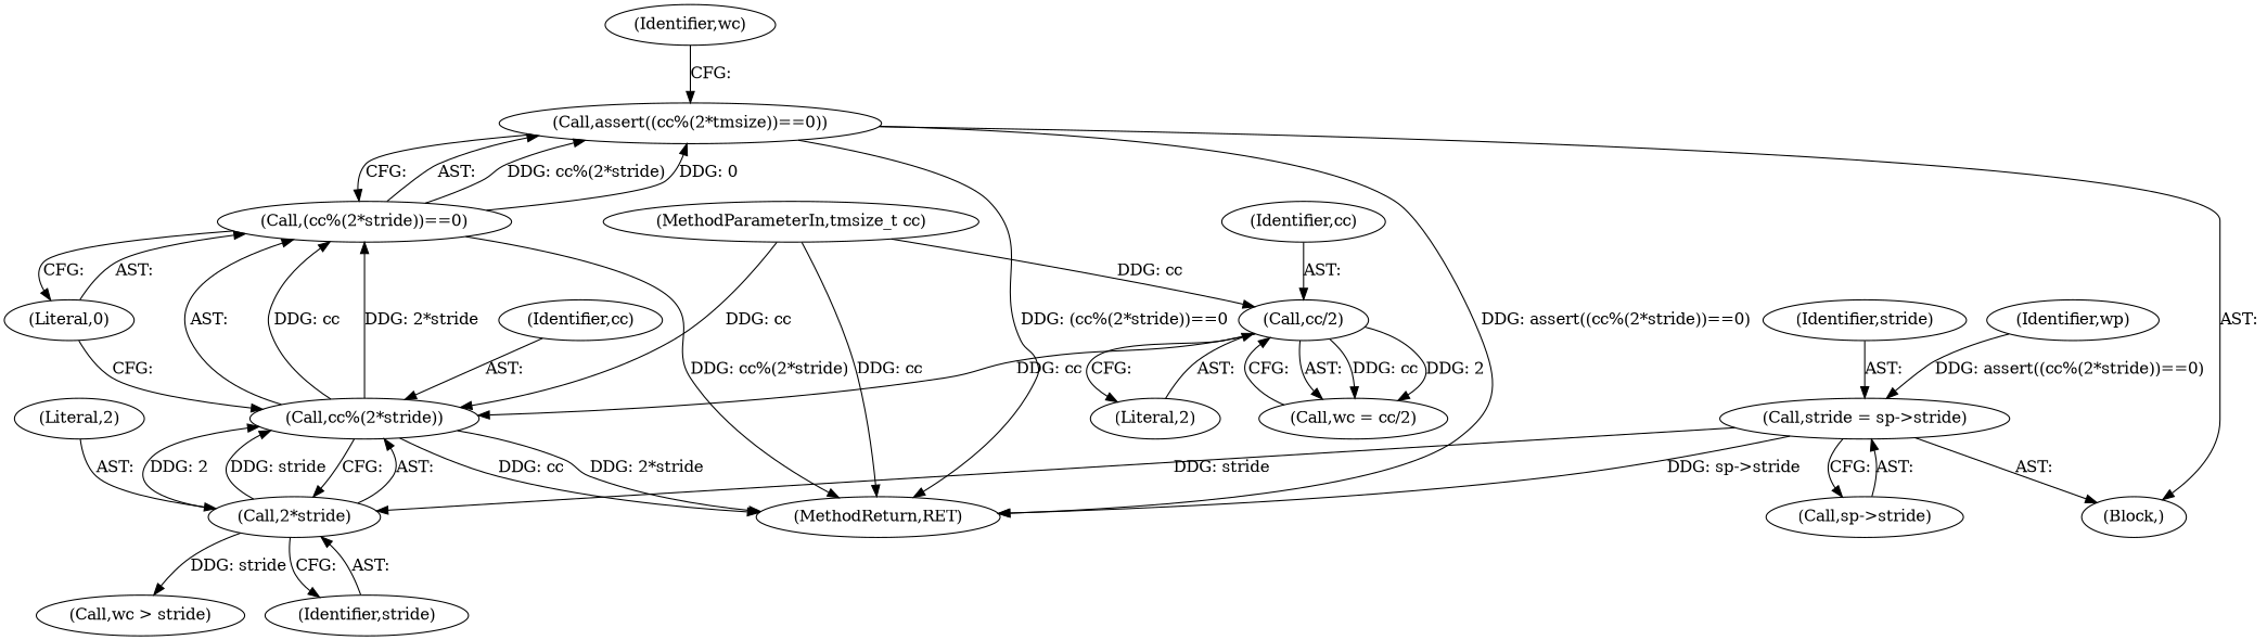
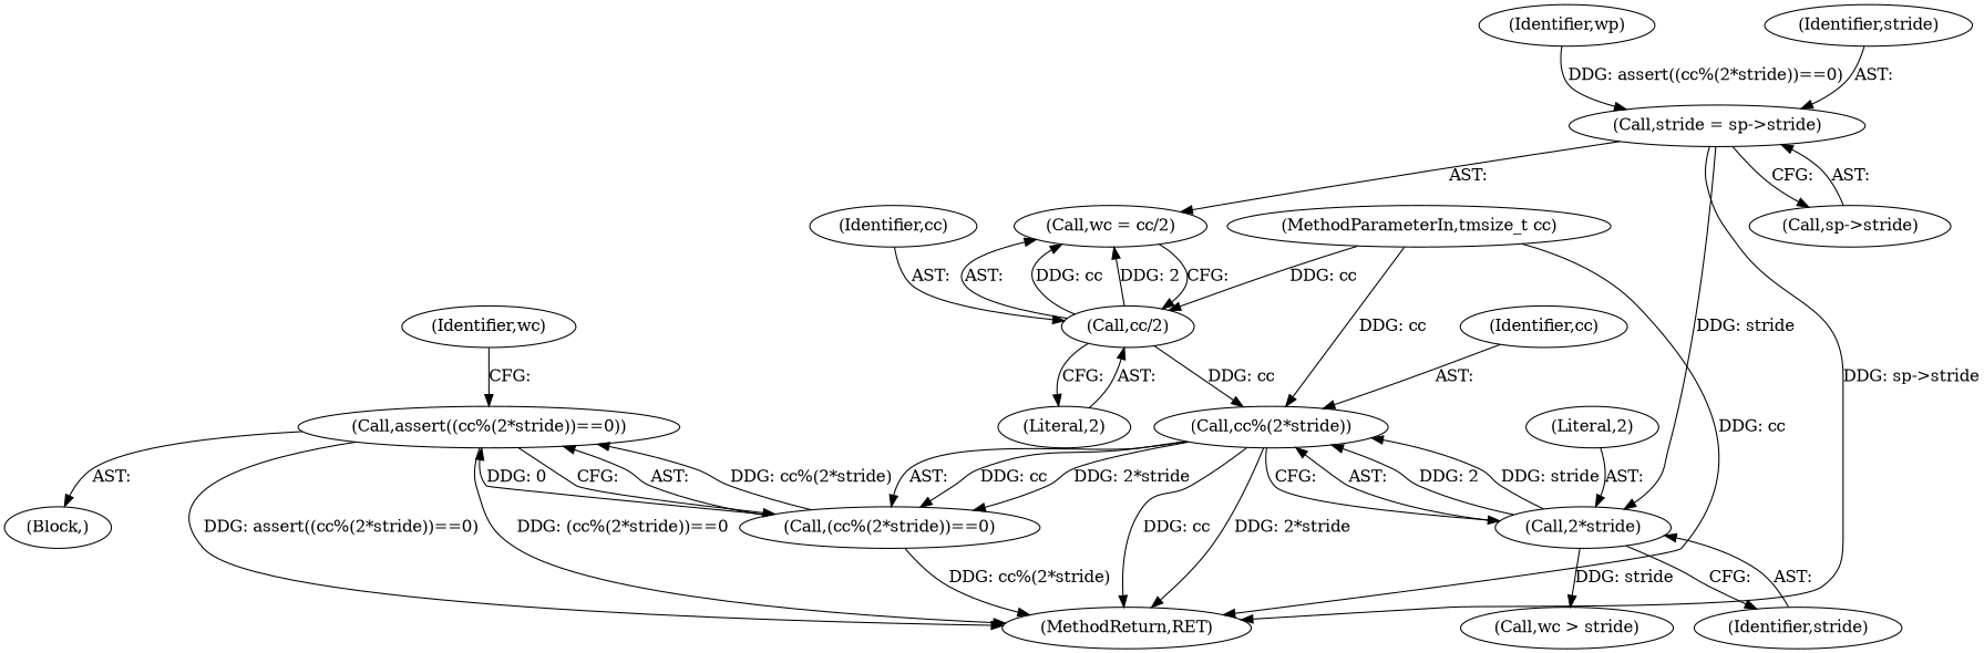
  digraph {
-   n1 [label="(Call,assert((cc%(2*tmsize))==0))"]
+   n1 [label="(Call,assert((cc%(2*stride))==0))"]
    n2 [label="(Call,(cc%(2*stride))==0)"]
    n3 [label="(Block,)"]
    n4 [label="(MethodReturn,RET)"]
-   n5 [label="(Literal,0)"]
    n6 [label="(Call,cc%(2*stride))"]
    n7 [label="(Call,2*stride)"]
    n8 [label="(Call,wc > stride)"]
    n9 [label="(Identifier,stride)"]
    n10 [label="(Call,cc/2)"]
    n11 [label="(Literal,2)"]
    n12 [label="(Call,wc = cc/2)"]
    n13 [label="(MethodParameterIn,tmsize_t cc)"]
    n14 [label="(Call,stride = sp->stride)"]
    n15 [label="(Call,sp->stride)"]
    n16 [label="(Identifier,cc)"]
    n17 [label="(Identifier,wp)"]
    n18 [label="(Identifier,wc)"]
    n19 [label="(Literal,2)"]
    n20 [label="(Identifier,cc)"]
    n21 [label="(Identifier,stride)"]
    n1 -> n2 [label="CFG: "]
    n1 -> n3 [label="AST: "]
    n1 -> n4 [label="DDG: (cc%(2*stride))==0"]
    n1 -> n4 [label="DDG: assert((cc%(2*stride))==0)"]
    n2 -> n1 [label="AST: "]
    n2 -> n1 [label="DDG: cc%(2*stride)"]
    n2 -> n1 [label="DDG: 0"]
    n2 -> n4 [label="DDG: cc%(2*stride)"]
-   n2 -> n5 [label="CFG: "]
-   n5 -> n2 [label="AST: "]
-   n5 -> n6 [label="CFG: "]
    n6 -> n2 [label="AST: "]
    n6 -> n2 [label="DDG: cc"]
    n6 -> n2 [label="DDG: 2*stride"]
    n6 -> n4 [label="DDG: cc"]
    n6 -> n4 [label="DDG: 2*stride"]
    n6 -> n7 [label="CFG: "]
    n7 -> n6 [label="AST: "]
    n7 -> n6 [label="DDG: 2"]
    n7 -> n6 [label="DDG: stride"]
    n7 -> n8 [label="DDG: stride"]
    n7 -> n9 [label="CFG: "]
    n9 -> n7 [label="AST: "]
    n10 -> n6 [label="DDG: cc"]
    n10 -> n11 [label="CFG: "]
    n10 -> n12 [label="AST: "]
    n10 -> n12 [label="DDG: cc"]
    n10 -> n12 [label="DDG: 2"]
    n11 -> n10 [label="AST: "]
    n12 -> n10 [label="CFG: "]
    n13 -> n4 [label="DDG: cc"]
    n13 -> n6 [label="DDG: cc"]
    n13 -> n10 [label="DDG: cc"]
-   n14 -> n3 [label="AST: "]
+   n14 -> n12 [label="AST: "]
    n14 -> n4 [label="DDG: sp->stride"]
    n14 -> n7 [label="DDG: stride"]
    n14 -> n15 [label="CFG: "]
    n15 -> n14 [label="AST: "]
    n16 -> n10 [label="AST: "]
    n17 -> n14 [label="DDG: assert((cc%(2*stride))==0)"]
    n18 -> n1 [label="CFG: "]
    n19 -> n7 [label="AST: "]
    n20 -> n6 [label="AST: "]
    n21 -> n14 [label="AST: "]
  }
